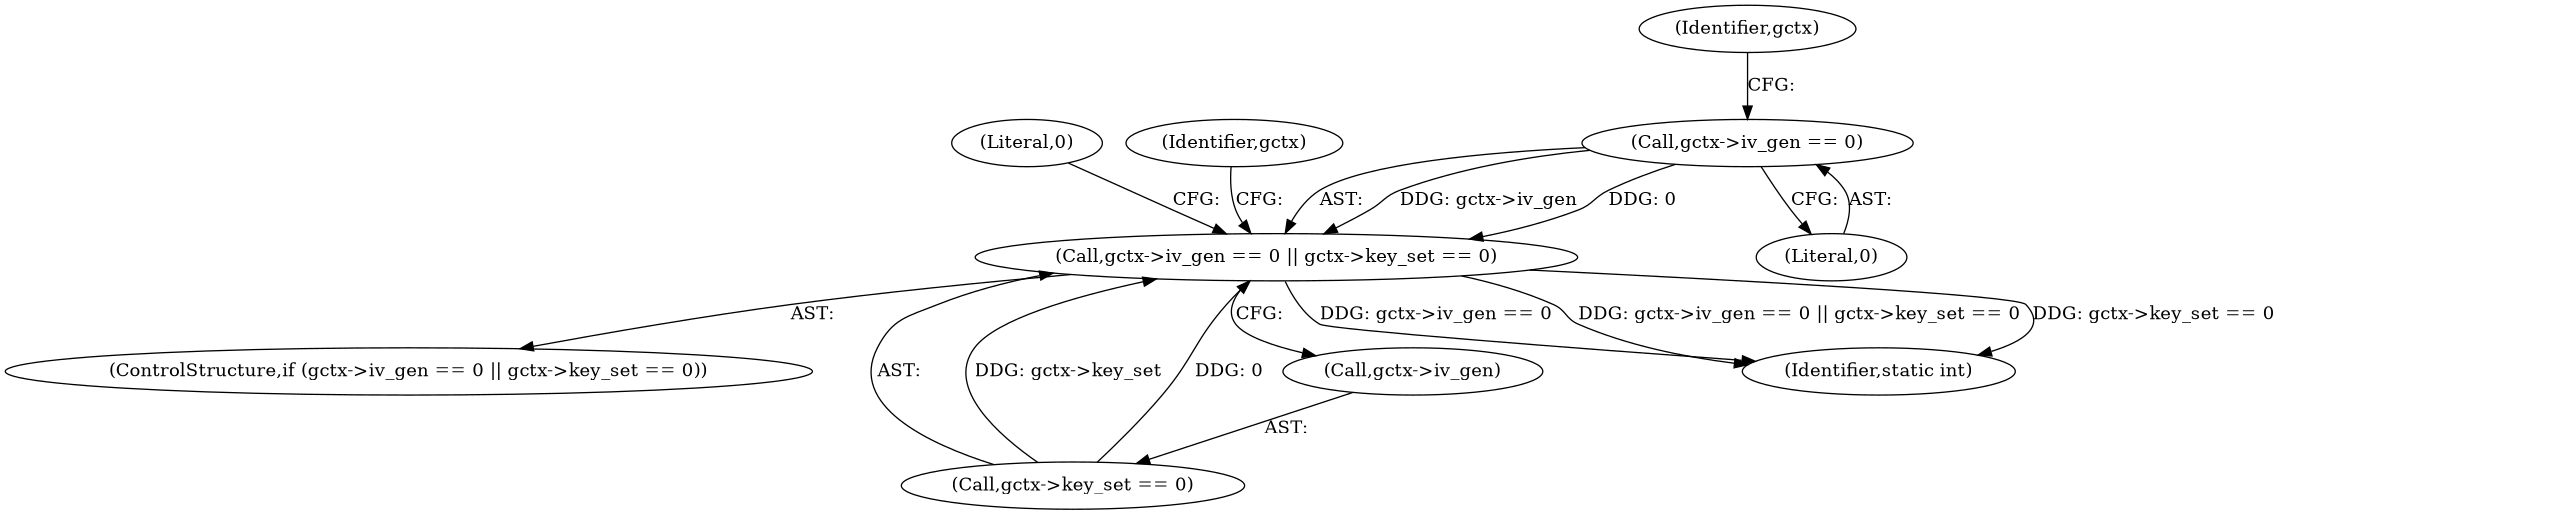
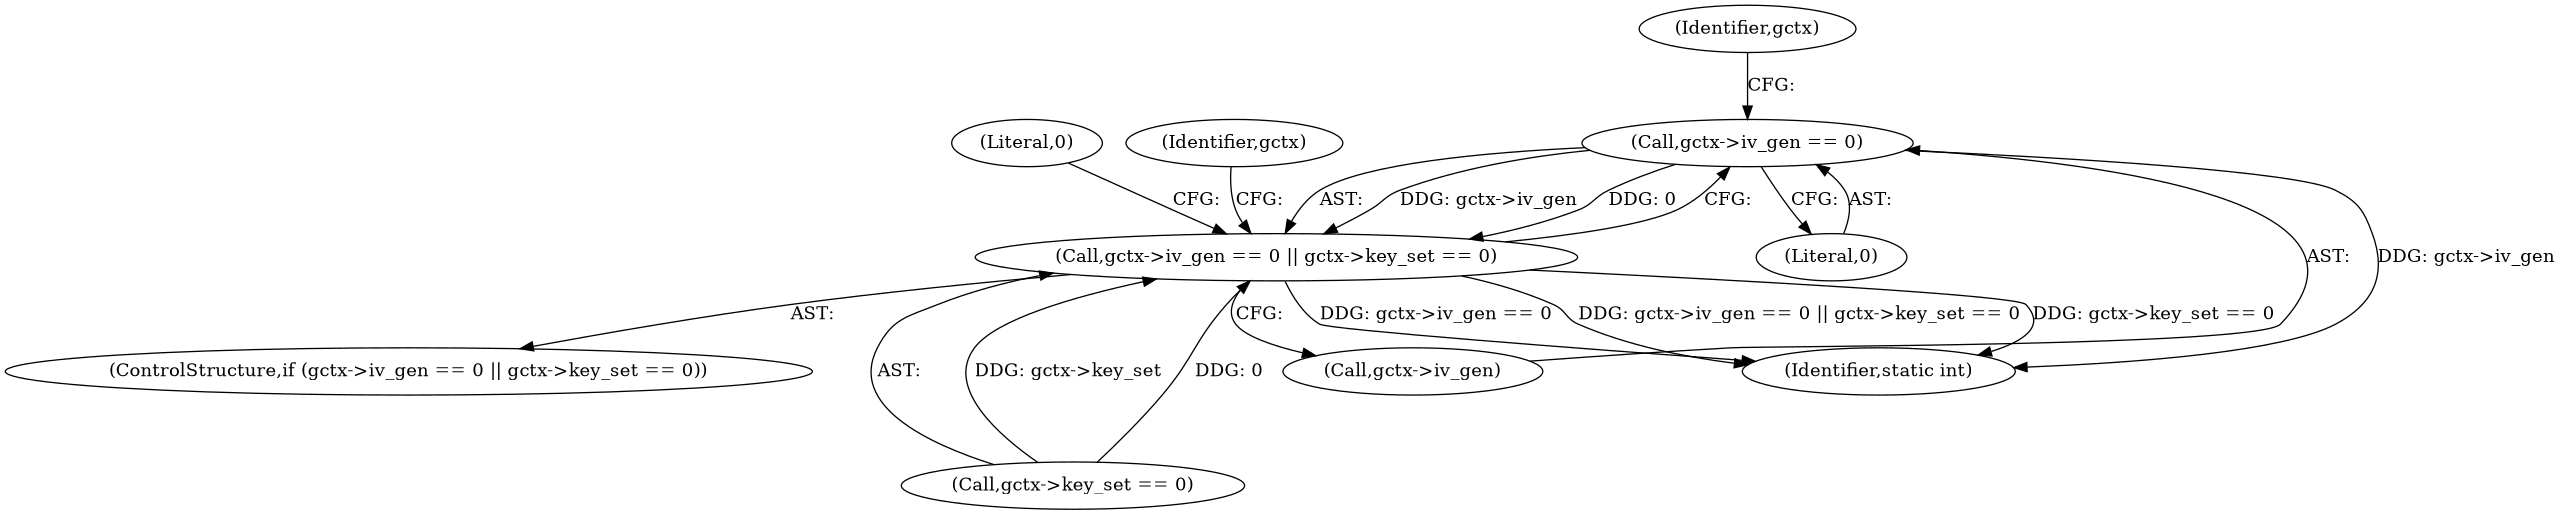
  digraph {
    fontname="DejaVu Serif"
    node [fontname="DejaVu Serif"]
    edge [fontname="DejaVu Serif"]
    n1 [label="(Call,gctx->iv_gen == 0)"]
    n2 [label="(Call,gctx->iv_gen == 0 || gctx->key_set == 0)"]
    n3 [label="(Literal,0)"]
    n4 [label="(Identifier,static int)"]
    n5 [label="(ControlStructure,if (gctx->iv_gen == 0 || gctx->key_set == 0))"]
    n6 [label="(Call,gctx->iv_gen)"]
    n7 [label="(Call,gctx->key_set == 0)"]
    n8 [label="(Literal,0)"]
    n9 [label="(Identifier,gctx)"]
    n10 [label="(Identifier,gctx)"]
    n1 -> n2 [label="AST: "]
    n1 -> n2 [label="DDG: gctx->iv_gen"]
    n1 -> n2 [label="DDG: 0"]
    n1 -> n3 [label="CFG: "]
+   n1 -> n4 [label="DDG: gctx->iv_gen"]
+   n2 -> n1 [label="CFG: "]
    n2 -> n4 [label="DDG: gctx->key_set == 0"]
    n2 -> n4 [label="DDG: gctx->iv_gen == 0"]
    n2 -> n4 [label="DDG: gctx->iv_gen == 0 || gctx->key_set == 0"]
    n2 -> n5 [label="AST: "]
    n2 -> n6 [label="CFG: "]
    n3 -> n1 [label="AST: "]
-   n6 -> n7 [label="AST: "]
+   n6 -> n1 [label="AST: "]
    n7 -> n2 [label="AST: "]
    n7 -> n2 [label="DDG: gctx->key_set"]
    n7 -> n2 [label="DDG: 0"]
    n8 -> n2 [label="CFG: "]
    n9 -> n2 [label="CFG: "]
    n10 -> n1 [label="CFG: "]
  }
